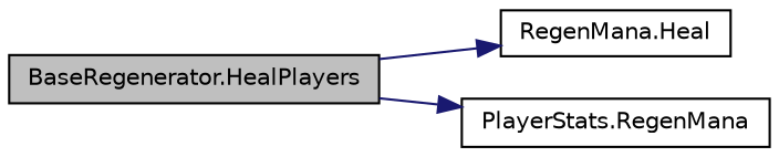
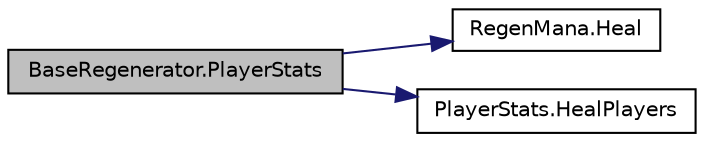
  digraph {
    fontname="DejaVu Sans"
    rankdir=LR
    node [color=black fillcolor=white fontname="DejaVu Sans" fontsize=10 shape=record style=filled]
    edge [color=midnightblue fontname="DejaVu Sans" fontsize=10 labelfontname=Helvetica labelfontsize=10 style=solid]
-   n1 [fillcolor=grey75 fontcolor=black height=0.2 label="BaseRegenerator.HealPlayers" width=0.4]
+   n1 [fillcolor=grey75 fontcolor=black height=0.2 label="BaseRegenerator.PlayerStats" width=0.4]
    n2 [height=0.2 label="RegenMana.Heal" width=0.4]
-   n3 [height=0.2 label="PlayerStats.RegenMana" width=0.4]
+   n3 [height=0.2 label="PlayerStats.HealPlayers" width=0.4]
    n1 -> n2
    n1 -> n3
  }
